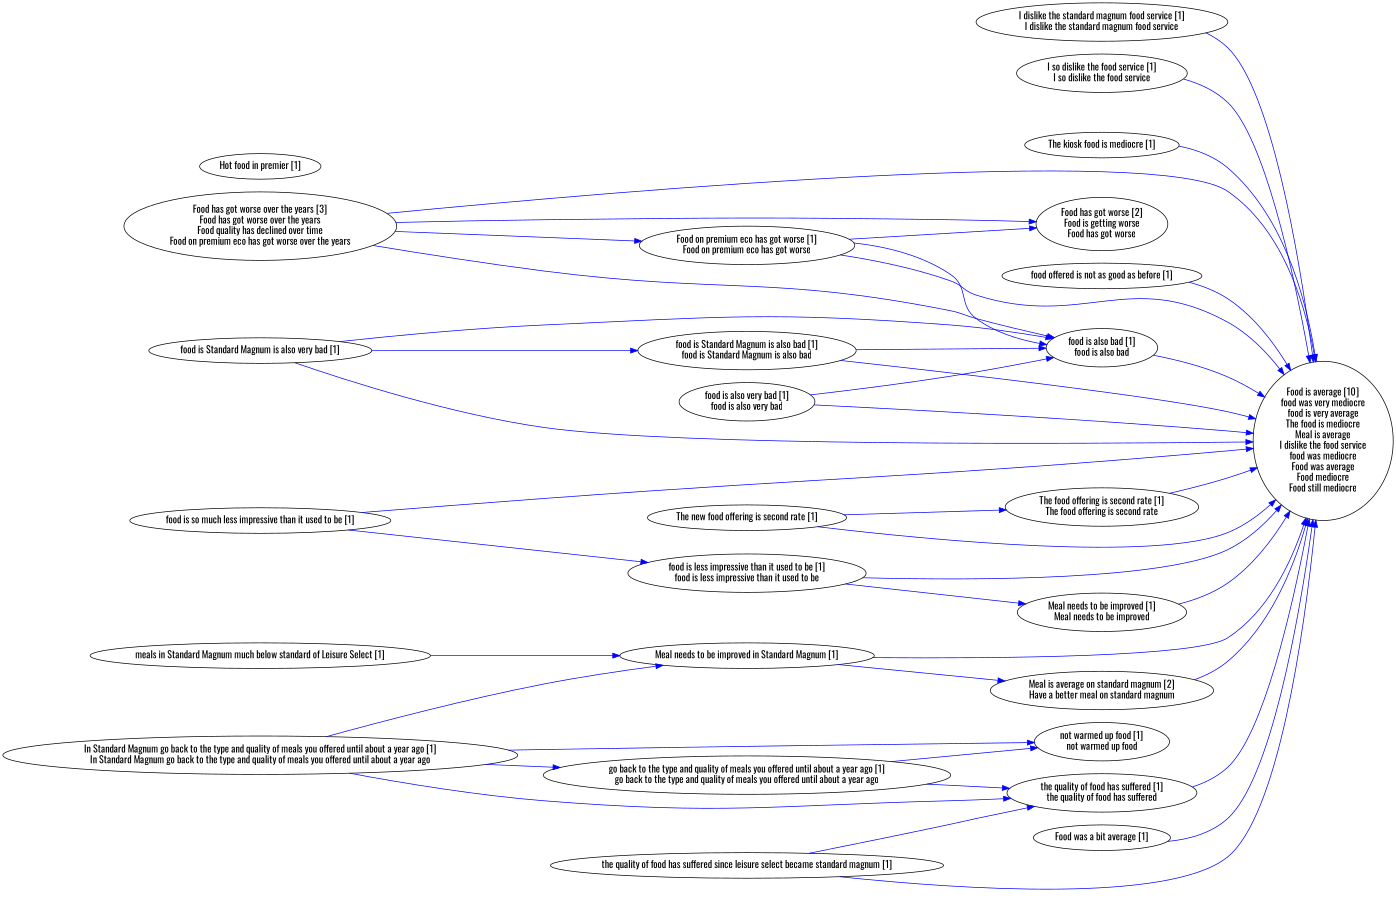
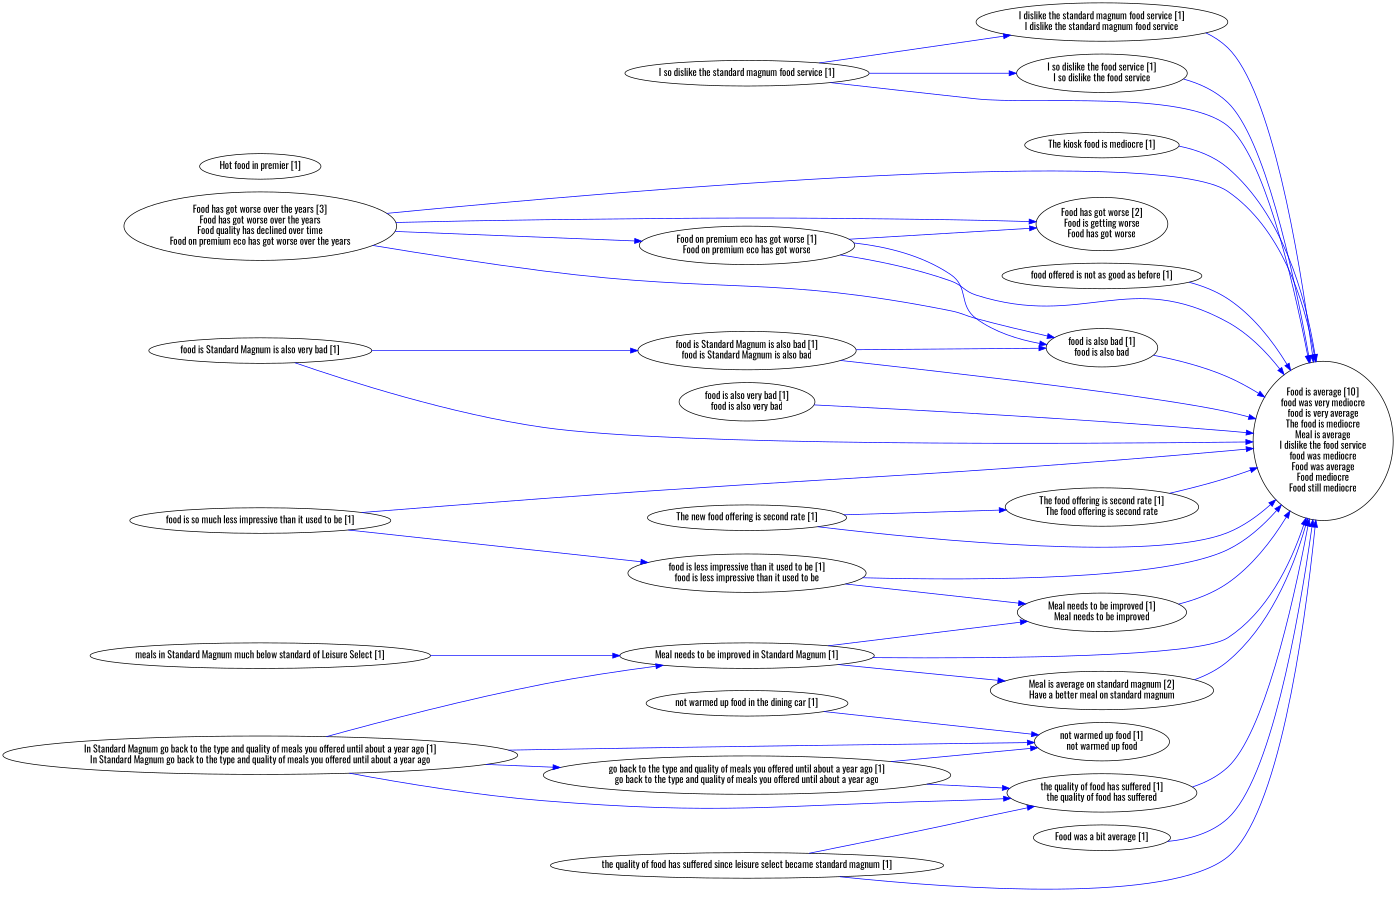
  digraph {
    fontname=Oswald
    rankdir=LR
    node [fontname=Oswald]
    edge [color=blue fontname=Oswald]
    "Food has got worse over the years [3]\nFood has got worse over the years\nFood quality has declined over time\nFood on premium eco has got worse over the years"
    "Food is average [10]\nfood was very mediocre\nfood is very average\nThe food is mediocre\nMeal is average\nI dislike the food service\nfood was mediocre\nFood was average\nFood mediocre\nFood still mediocre"
    "Food has got worse [2]\nFood is getting worse\nFood has got worse"
    "Food on premium eco has got worse [1]\nFood on premium eco has got worse"
    "food is also bad [1]\nfood is also bad"
    "Meal is average on standard magnum [2]\nHave a better meal on standard magnum"
    "Food was a bit average [1]"
    "Hot food in premier [1]"
+   "I so dislike the standard magnum food service [1]"
    "I dislike the standard magnum food service [1]\nI dislike the standard magnum food service"
    "I so dislike the food service [1]\nI so dislike the food service"
    "In Standard Magnum go back to the type and quality of meals you offered until about a year ago [1]\nIn Standard Magnum go back to the type and quality of meals you offered until about a year ago"
    "go back to the type and quality of meals you offered until about a year ago [1]\ngo back to the type and quality of meals you offered until about a year ago"
    "Meal needs to be improved in Standard Magnum [1]"
    "not warmed up food [1]\nnot warmed up food"
    "the quality of food has suffered [1]\nthe quality of food has suffered"
    "Meal needs to be improved [1]\nMeal needs to be improved"
    "The kiosk food is mediocre [1]"
    "The new food offering is second rate [1]"
    "The food offering is second rate [1]\nThe food offering is second rate"
    "food is Standard Magnum is also very bad [1]"
    "food is Standard Magnum is also bad [1]\nfood is Standard Magnum is also bad"
    "food is also very bad [1]\nfood is also very bad"
    "food is so much less impressive than it used to be [1]"
    "food is less impressive than it used to be [1]\nfood is less impressive than it used to be"
    "food offered is not as good as before [1]"
    "meals in Standard Magnum much below standard of Leisure Select [1]"
+   "not warmed up food in the dining car [1]"
    "the quality of food has suffered since leisure select became standard magnum [1]"
    "Food has got worse over the years [3]\nFood has got worse over the years\nFood quality has declined over time\nFood on premium eco has got worse over the years" -> "Food is average [10]\nfood was very mediocre\nfood is very average\nThe food is mediocre\nMeal is average\nI dislike the food service\nfood was mediocre\nFood was average\nFood mediocre\nFood still mediocre"
    "Food has got worse over the years [3]\nFood has got worse over the years\nFood quality has declined over time\nFood on premium eco has got worse over the years" -> "Food has got worse [2]\nFood is getting worse\nFood has got worse"
    "Food has got worse over the years [3]\nFood has got worse over the years\nFood quality has declined over time\nFood on premium eco has got worse over the years" -> "Food on premium eco has got worse [1]\nFood on premium eco has got worse"
    "Food has got worse over the years [3]\nFood has got worse over the years\nFood quality has declined over time\nFood on premium eco has got worse over the years" -> "food is also bad [1]\nfood is also bad"
    "Food on premium eco has got worse [1]\nFood on premium eco has got worse" -> "Food is average [10]\nfood was very mediocre\nfood is very average\nThe food is mediocre\nMeal is average\nI dislike the food service\nfood was mediocre\nFood was average\nFood mediocre\nFood still mediocre"
    "Food on premium eco has got worse [1]\nFood on premium eco has got worse" -> "Food has got worse [2]\nFood is getting worse\nFood has got worse"
    "Food on premium eco has got worse [1]\nFood on premium eco has got worse" -> "food is also bad [1]\nfood is also bad"
    "food is also bad [1]\nfood is also bad" -> "Food is average [10]\nfood was very mediocre\nfood is very average\nThe food is mediocre\nMeal is average\nI dislike the food service\nfood was mediocre\nFood was average\nFood mediocre\nFood still mediocre"
    "Meal is average on standard magnum [2]\nHave a better meal on standard magnum" -> "Food is average [10]\nfood was very mediocre\nfood is very average\nThe food is mediocre\nMeal is average\nI dislike the food service\nfood was mediocre\nFood was average\nFood mediocre\nFood still mediocre"
    "Food was a bit average [1]" -> "Food is average [10]\nfood was very mediocre\nfood is very average\nThe food is mediocre\nMeal is average\nI dislike the food service\nfood was mediocre\nFood was average\nFood mediocre\nFood still mediocre"
+   "I so dislike the standard magnum food service [1]" -> "Food is average [10]\nfood was very mediocre\nfood is very average\nThe food is mediocre\nMeal is average\nI dislike the food service\nfood was mediocre\nFood was average\nFood mediocre\nFood still mediocre"
+   "I so dislike the standard magnum food service [1]" -> "I dislike the standard magnum food service [1]\nI dislike the standard magnum food service"
+   "I so dislike the standard magnum food service [1]" -> "I so dislike the food service [1]\nI so dislike the food service"
    "I dislike the standard magnum food service [1]\nI dislike the standard magnum food service" -> "Food is average [10]\nfood was very mediocre\nfood is very average\nThe food is mediocre\nMeal is average\nI dislike the food service\nfood was mediocre\nFood was average\nFood mediocre\nFood still mediocre"
    "I so dislike the food service [1]\nI so dislike the food service" -> "Food is average [10]\nfood was very mediocre\nfood is very average\nThe food is mediocre\nMeal is average\nI dislike the food service\nfood was mediocre\nFood was average\nFood mediocre\nFood still mediocre"
    "In Standard Magnum go back to the type and quality of meals you offered until about a year ago [1]\nIn Standard Magnum go back to the type and quality of meals you offered until about a year ago" -> "go back to the type and quality of meals you offered until about a year ago [1]\ngo back to the type and quality of meals you offered until about a year ago"
    "In Standard Magnum go back to the type and quality of meals you offered until about a year ago [1]\nIn Standard Magnum go back to the type and quality of meals you offered until about a year ago" -> "Meal needs to be improved in Standard Magnum [1]"
    "In Standard Magnum go back to the type and quality of meals you offered until about a year ago [1]\nIn Standard Magnum go back to the type and quality of meals you offered until about a year ago" -> "not warmed up food [1]\nnot warmed up food"
    "In Standard Magnum go back to the type and quality of meals you offered until about a year ago [1]\nIn Standard Magnum go back to the type and quality of meals you offered until about a year ago" -> "the quality of food has suffered [1]\nthe quality of food has suffered"
    "go back to the type and quality of meals you offered until about a year ago [1]\ngo back to the type and quality of meals you offered until about a year ago" -> "not warmed up food [1]\nnot warmed up food"
    "go back to the type and quality of meals you offered until about a year ago [1]\ngo back to the type and quality of meals you offered until about a year ago" -> "the quality of food has suffered [1]\nthe quality of food has suffered"
    "Meal needs to be improved in Standard Magnum [1]" -> "Food is average [10]\nfood was very mediocre\nfood is very average\nThe food is mediocre\nMeal is average\nI dislike the food service\nfood was mediocre\nFood was average\nFood mediocre\nFood still mediocre"
    "Meal needs to be improved in Standard Magnum [1]" -> "Meal is average on standard magnum [2]\nHave a better meal on standard magnum"
+   "Meal needs to be improved in Standard Magnum [1]" -> "Meal needs to be improved [1]\nMeal needs to be improved"
    "the quality of food has suffered [1]\nthe quality of food has suffered" -> "Food is average [10]\nfood was very mediocre\nfood is very average\nThe food is mediocre\nMeal is average\nI dislike the food service\nfood was mediocre\nFood was average\nFood mediocre\nFood still mediocre"
    "Meal needs to be improved [1]\nMeal needs to be improved" -> "Food is average [10]\nfood was very mediocre\nfood is very average\nThe food is mediocre\nMeal is average\nI dislike the food service\nfood was mediocre\nFood was average\nFood mediocre\nFood still mediocre"
    "The kiosk food is mediocre [1]" -> "Food is average [10]\nfood was very mediocre\nfood is very average\nThe food is mediocre\nMeal is average\nI dislike the food service\nfood was mediocre\nFood was average\nFood mediocre\nFood still mediocre"
    "The new food offering is second rate [1]" -> "Food is average [10]\nfood was very mediocre\nfood is very average\nThe food is mediocre\nMeal is average\nI dislike the food service\nfood was mediocre\nFood was average\nFood mediocre\nFood still mediocre"
    "The new food offering is second rate [1]" -> "The food offering is second rate [1]\nThe food offering is second rate"
    "The food offering is second rate [1]\nThe food offering is second rate" -> "Food is average [10]\nfood was very mediocre\nfood is very average\nThe food is mediocre\nMeal is average\nI dislike the food service\nfood was mediocre\nFood was average\nFood mediocre\nFood still mediocre"
    "food is Standard Magnum is also very bad [1]" -> "Food is average [10]\nfood was very mediocre\nfood is very average\nThe food is mediocre\nMeal is average\nI dislike the food service\nfood was mediocre\nFood was average\nFood mediocre\nFood still mediocre"
-   "food is Standard Magnum is also very bad [1]" -> "food is also bad [1]\nfood is also bad"
    "food is Standard Magnum is also very bad [1]" -> "food is Standard Magnum is also bad [1]\nfood is Standard Magnum is also bad"
    "food is Standard Magnum is also bad [1]\nfood is Standard Magnum is also bad" -> "Food is average [10]\nfood was very mediocre\nfood is very average\nThe food is mediocre\nMeal is average\nI dislike the food service\nfood was mediocre\nFood was average\nFood mediocre\nFood still mediocre"
    "food is Standard Magnum is also bad [1]\nfood is Standard Magnum is also bad" -> "food is also bad [1]\nfood is also bad"
    "food is also very bad [1]\nfood is also very bad" -> "Food is average [10]\nfood was very mediocre\nfood is very average\nThe food is mediocre\nMeal is average\nI dislike the food service\nfood was mediocre\nFood was average\nFood mediocre\nFood still mediocre"
-   "food is also very bad [1]\nfood is also very bad" -> "food is also bad [1]\nfood is also bad"
    "food is so much less impressive than it used to be [1]" -> "Food is average [10]\nfood was very mediocre\nfood is very average\nThe food is mediocre\nMeal is average\nI dislike the food service\nfood was mediocre\nFood was average\nFood mediocre\nFood still mediocre"
    "food is so much less impressive than it used to be [1]" -> "food is less impressive than it used to be [1]\nfood is less impressive than it used to be"
    "food is less impressive than it used to be [1]\nfood is less impressive than it used to be" -> "Food is average [10]\nfood was very mediocre\nfood is very average\nThe food is mediocre\nMeal is average\nI dislike the food service\nfood was mediocre\nFood was average\nFood mediocre\nFood still mediocre"
    "food is less impressive than it used to be [1]\nfood is less impressive than it used to be" -> "Meal needs to be improved [1]\nMeal needs to be improved"
    "food offered is not as good as before [1]" -> "Food is average [10]\nfood was very mediocre\nfood is very average\nThe food is mediocre\nMeal is average\nI dislike the food service\nfood was mediocre\nFood was average\nFood mediocre\nFood still mediocre"
    "meals in Standard Magnum much below standard of Leisure Select [1]" -> "Meal needs to be improved in Standard Magnum [1]"
+   "not warmed up food in the dining car [1]" -> "not warmed up food [1]\nnot warmed up food"
    "the quality of food has suffered since leisure select became standard magnum [1]" -> "Food is average [10]\nfood was very mediocre\nfood is very average\nThe food is mediocre\nMeal is average\nI dislike the food service\nfood was mediocre\nFood was average\nFood mediocre\nFood still mediocre"
    "the quality of food has suffered since leisure select became standard magnum [1]" -> "the quality of food has suffered [1]\nthe quality of food has suffered"
  }
